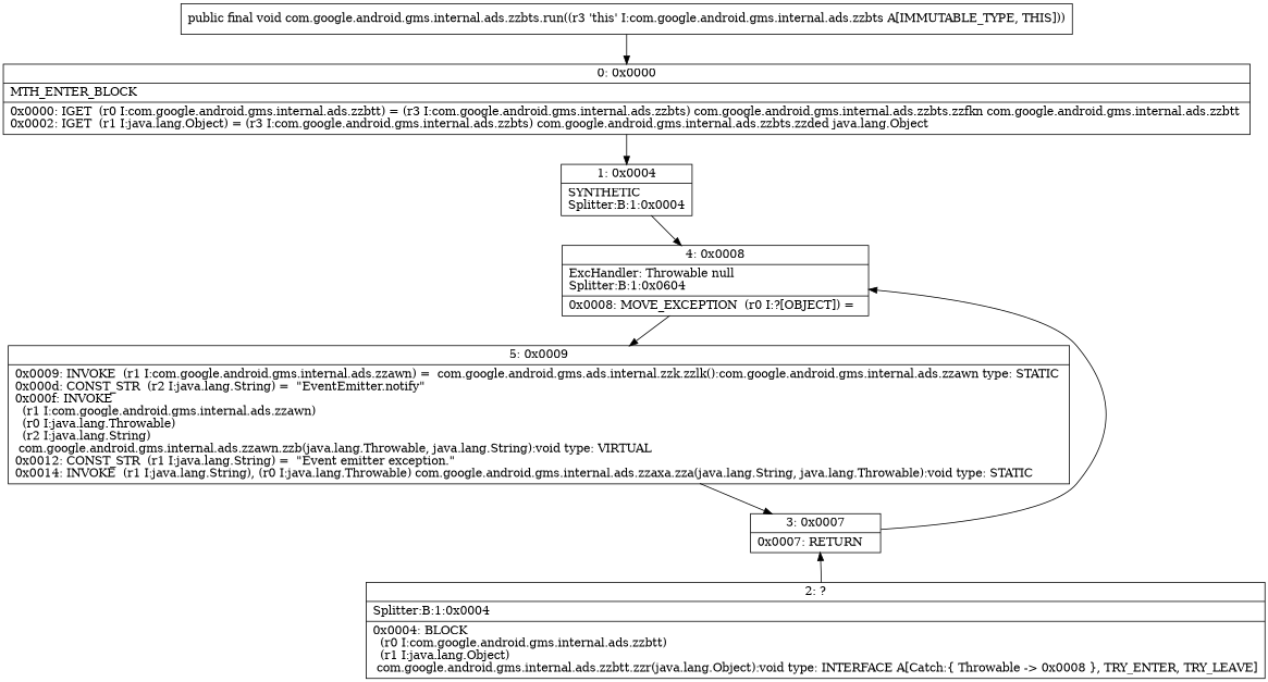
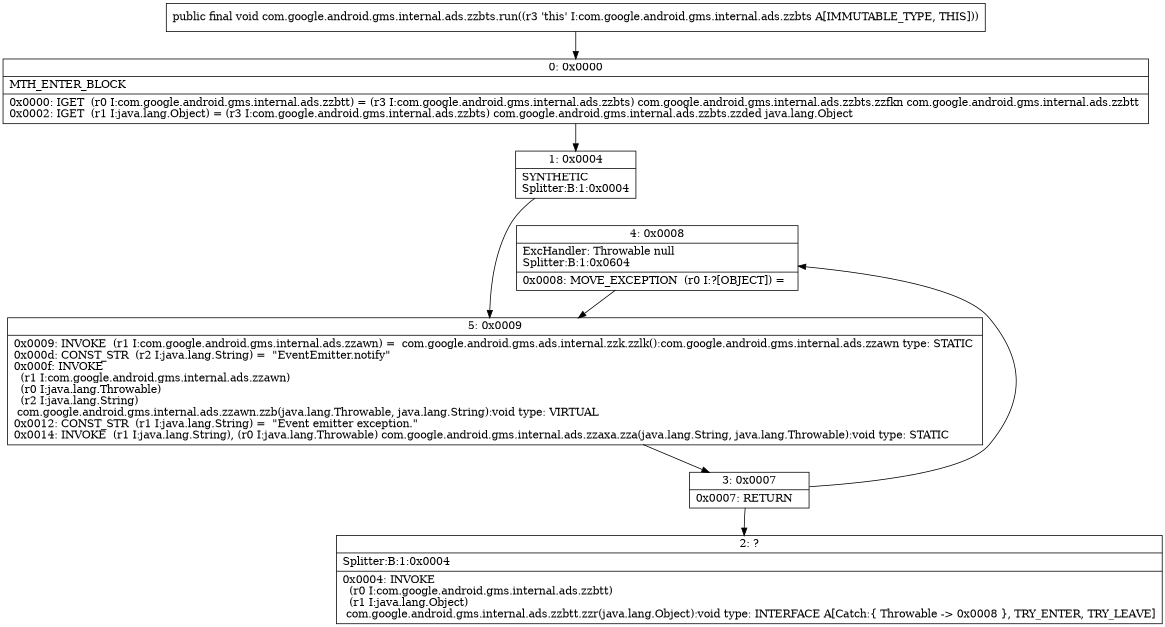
  digraph {
    node [shape=record]
    n1 [label="{0\:\ 0x0000|MTH_ENTER_BLOCK\l|0x0000: IGET  (r0 I:com.google.android.gms.internal.ads.zzbtt) = (r3 I:com.google.android.gms.internal.ads.zzbts) com.google.android.gms.internal.ads.zzbts.zzfkn com.google.android.gms.internal.ads.zzbtt \l0x0002: IGET  (r1 I:java.lang.Object) = (r3 I:com.google.android.gms.internal.ads.zzbts) com.google.android.gms.internal.ads.zzbts.zzded java.lang.Object \l}"]
    n2 [label="{1\:\ 0x0004|SYNTHETIC\lSplitter:B:1:0x0004\l}"]
    n3 [label="{4\:\ 0x0008|ExcHandler: Throwable null\lSplitter:B:1:0x0604\l|0x0008: MOVE_EXCEPTION  (r0 I:?[OBJECT]) =  \l}"]
-   n4 [label="{2\:\ ?|Splitter:B:1:0x0004\l|0x0004: BLOCK  \l  (r0 I:com.google.android.gms.internal.ads.zzbtt)\l  (r1 I:java.lang.Object)\l com.google.android.gms.internal.ads.zzbtt.zzr(java.lang.Object):void type: INTERFACE A[Catch:\{ Throwable \-\> 0x0008 \}, TRY_ENTER, TRY_LEAVE]\l}"]
+   n4 [label="{2\:\ ?|Splitter:B:1:0x0004\l|0x0004: INVOKE  \l  (r0 I:com.google.android.gms.internal.ads.zzbtt)\l  (r1 I:java.lang.Object)\l com.google.android.gms.internal.ads.zzbtt.zzr(java.lang.Object):void type: INTERFACE A[Catch:\{ Throwable \-\> 0x0008 \}, TRY_ENTER, TRY_LEAVE]\l}"]
    n5 [label="{3\:\ 0x0007|0x0007: RETURN   \l}"]
    n6 [label="{5\:\ 0x0009|0x0009: INVOKE  (r1 I:com.google.android.gms.internal.ads.zzawn) =  com.google.android.gms.ads.internal.zzk.zzlk():com.google.android.gms.internal.ads.zzawn type: STATIC \l0x000d: CONST_STR  (r2 I:java.lang.String) =  \"EventEmitter.notify\" \l0x000f: INVOKE  \l  (r1 I:com.google.android.gms.internal.ads.zzawn)\l  (r0 I:java.lang.Throwable)\l  (r2 I:java.lang.String)\l com.google.android.gms.internal.ads.zzawn.zzb(java.lang.Throwable, java.lang.String):void type: VIRTUAL \l0x0012: CONST_STR  (r1 I:java.lang.String) =  \"Event emitter exception.\" \l0x0014: INVOKE  (r1 I:java.lang.String), (r0 I:java.lang.Throwable) com.google.android.gms.internal.ads.zzaxa.zza(java.lang.String, java.lang.Throwable):void type: STATIC \l}"]
    n7 [label="{public final void com.google.android.gms.internal.ads.zzbts.run((r3 'this' I:com.google.android.gms.internal.ads.zzbts A[IMMUTABLE_TYPE, THIS])) }"]
    n1 -> n2
-   n2 -> n3
+   n2 -> n6
    n3 -> n6
-   n4 -> n5
+   n5 -> n4
    n5 -> n3
    n6 -> n5
    n7 -> n1
  }
